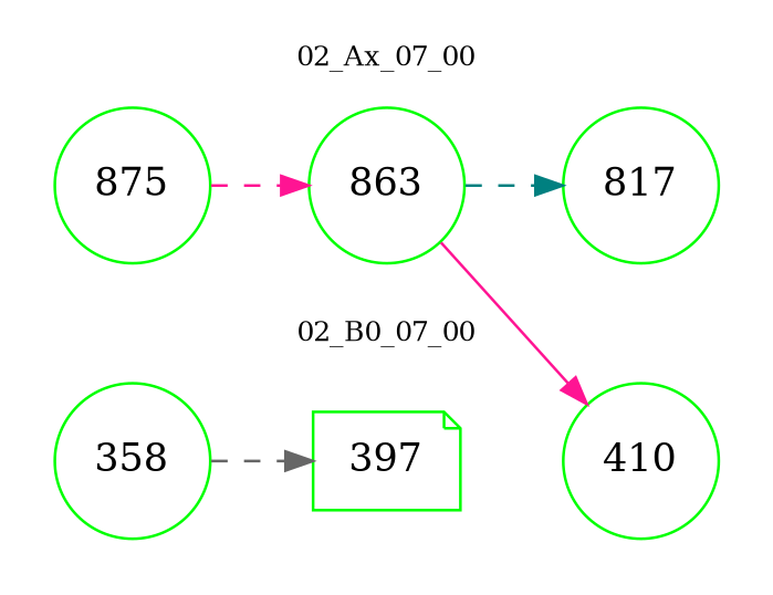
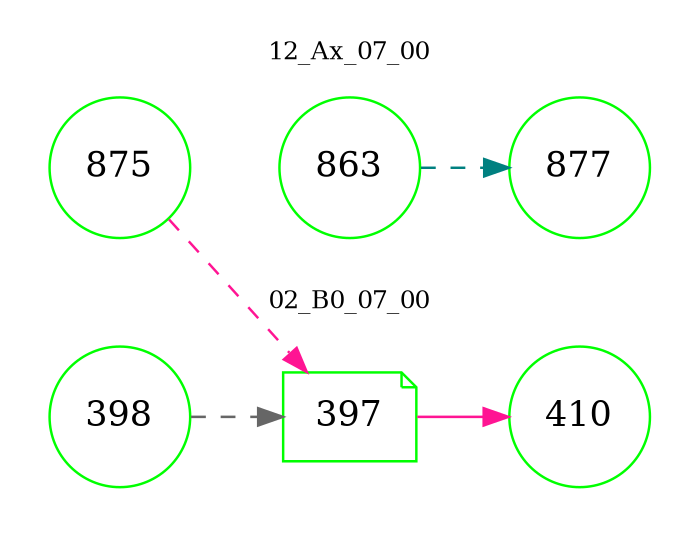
  digraph {
    rankdir=LR
    node [color=green shape=circle]
    edge [color=deeppink style=dashed]
    n1 [label=875]
    n2 [label=863]
-   n3 [label=817]
-   n4 [label=358]
+   n3 [label=877]
+   n4 [label=398]
    n5 [label=397 shape=note]
    n6 [label=410]
    subgraph cluster_1 {
      color=white
      fontsize=10
-     label="02_Ax_07_00"
+     label="12_Ax_07_00"
      n1
      n2
      n3
    }
    subgraph cluster_2 {
      color=white
      fontsize=10
      label="02_B0_07_00"
      n4
      n5
      n6
    }
-   n1 -> n2
+   n1 -> n5
    n2 -> n3 [color=teal]
    n4 -> n5 [color=gray40]
-   n2 -> n6 [style=solid]
+   n5 -> n6 [style=solid]
  }
